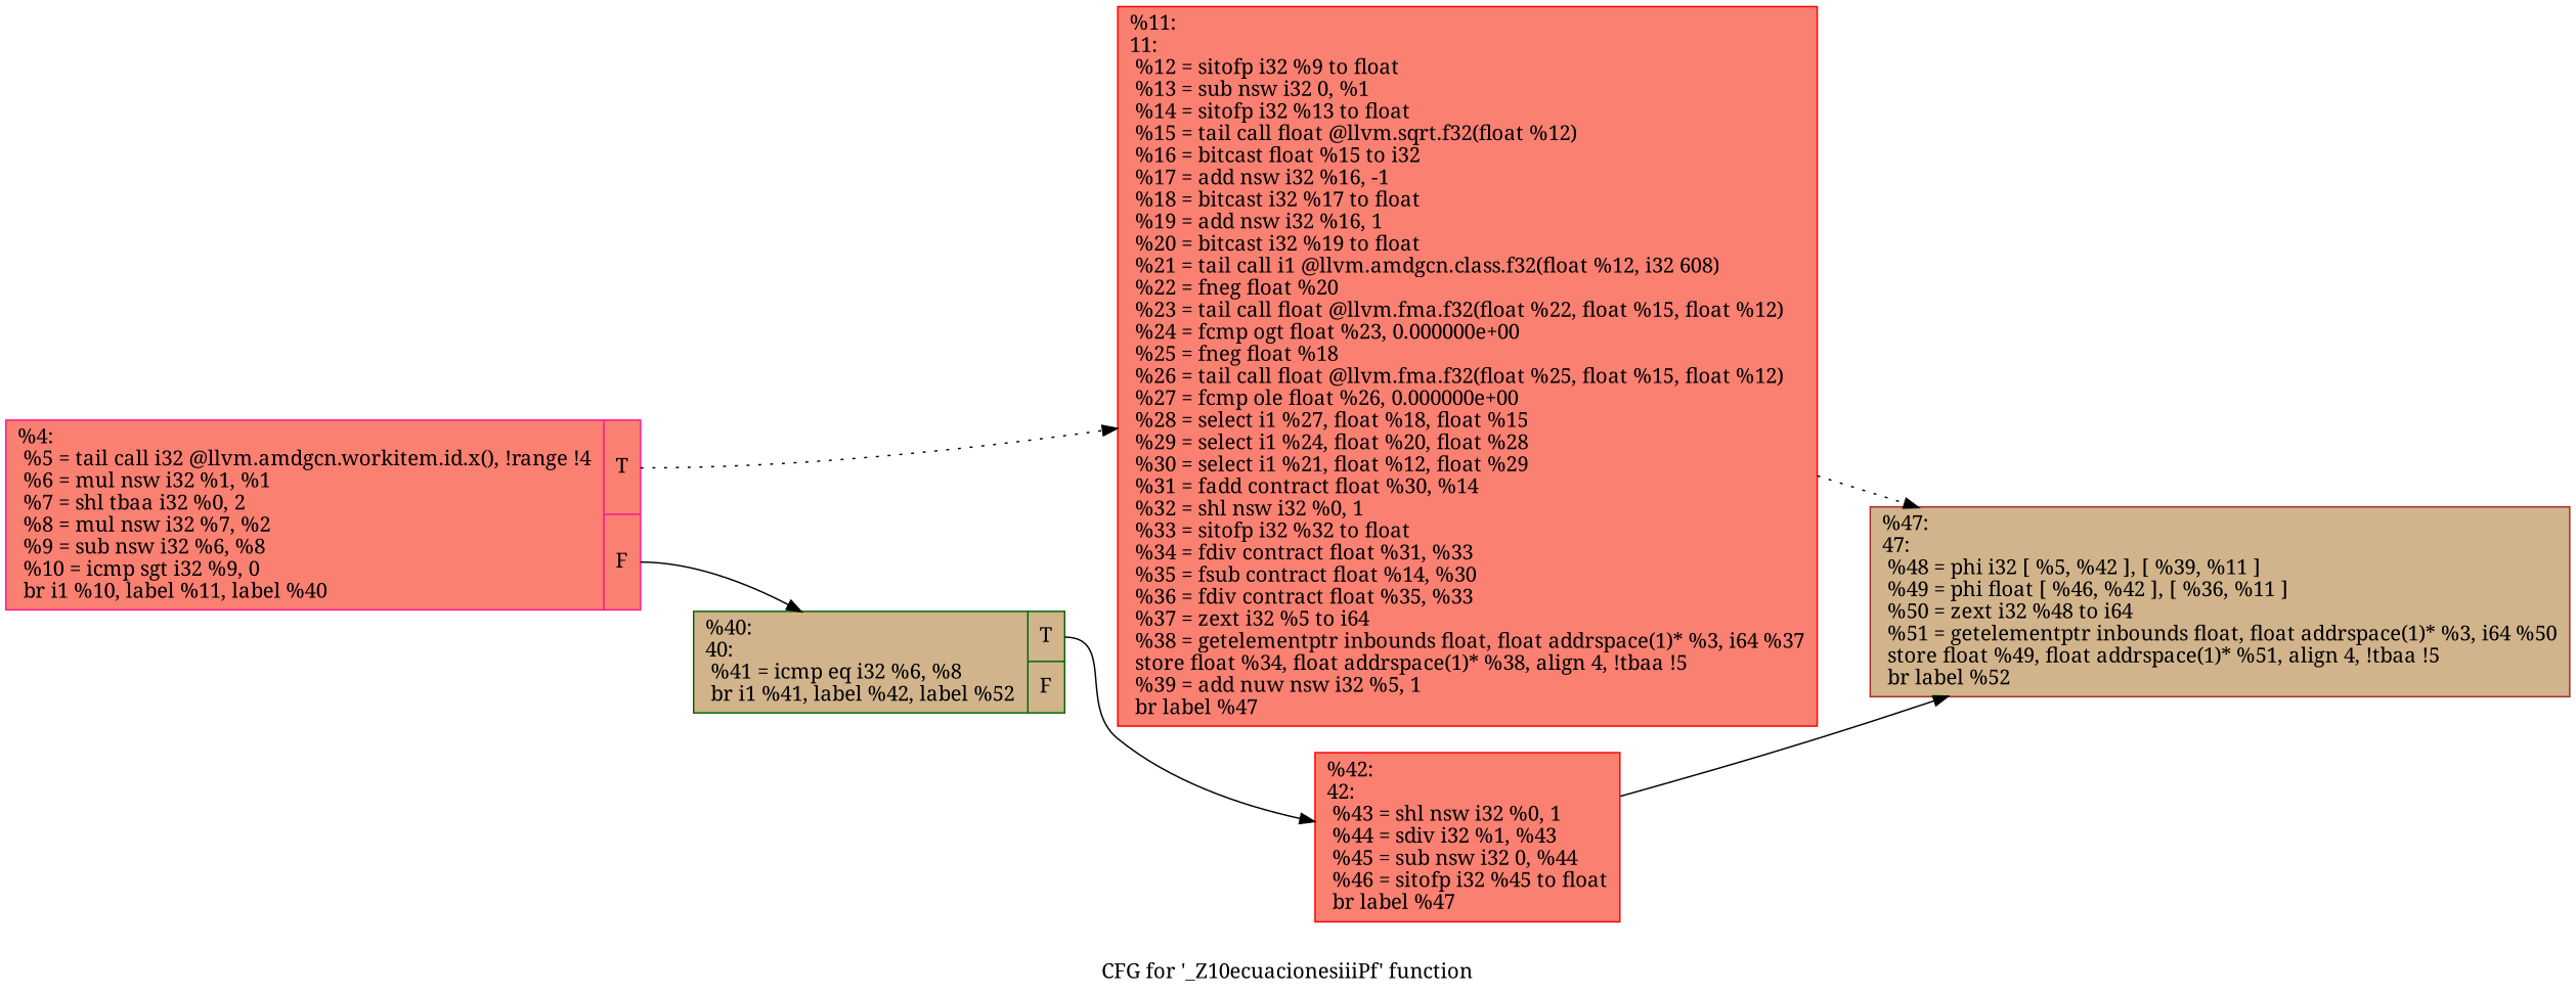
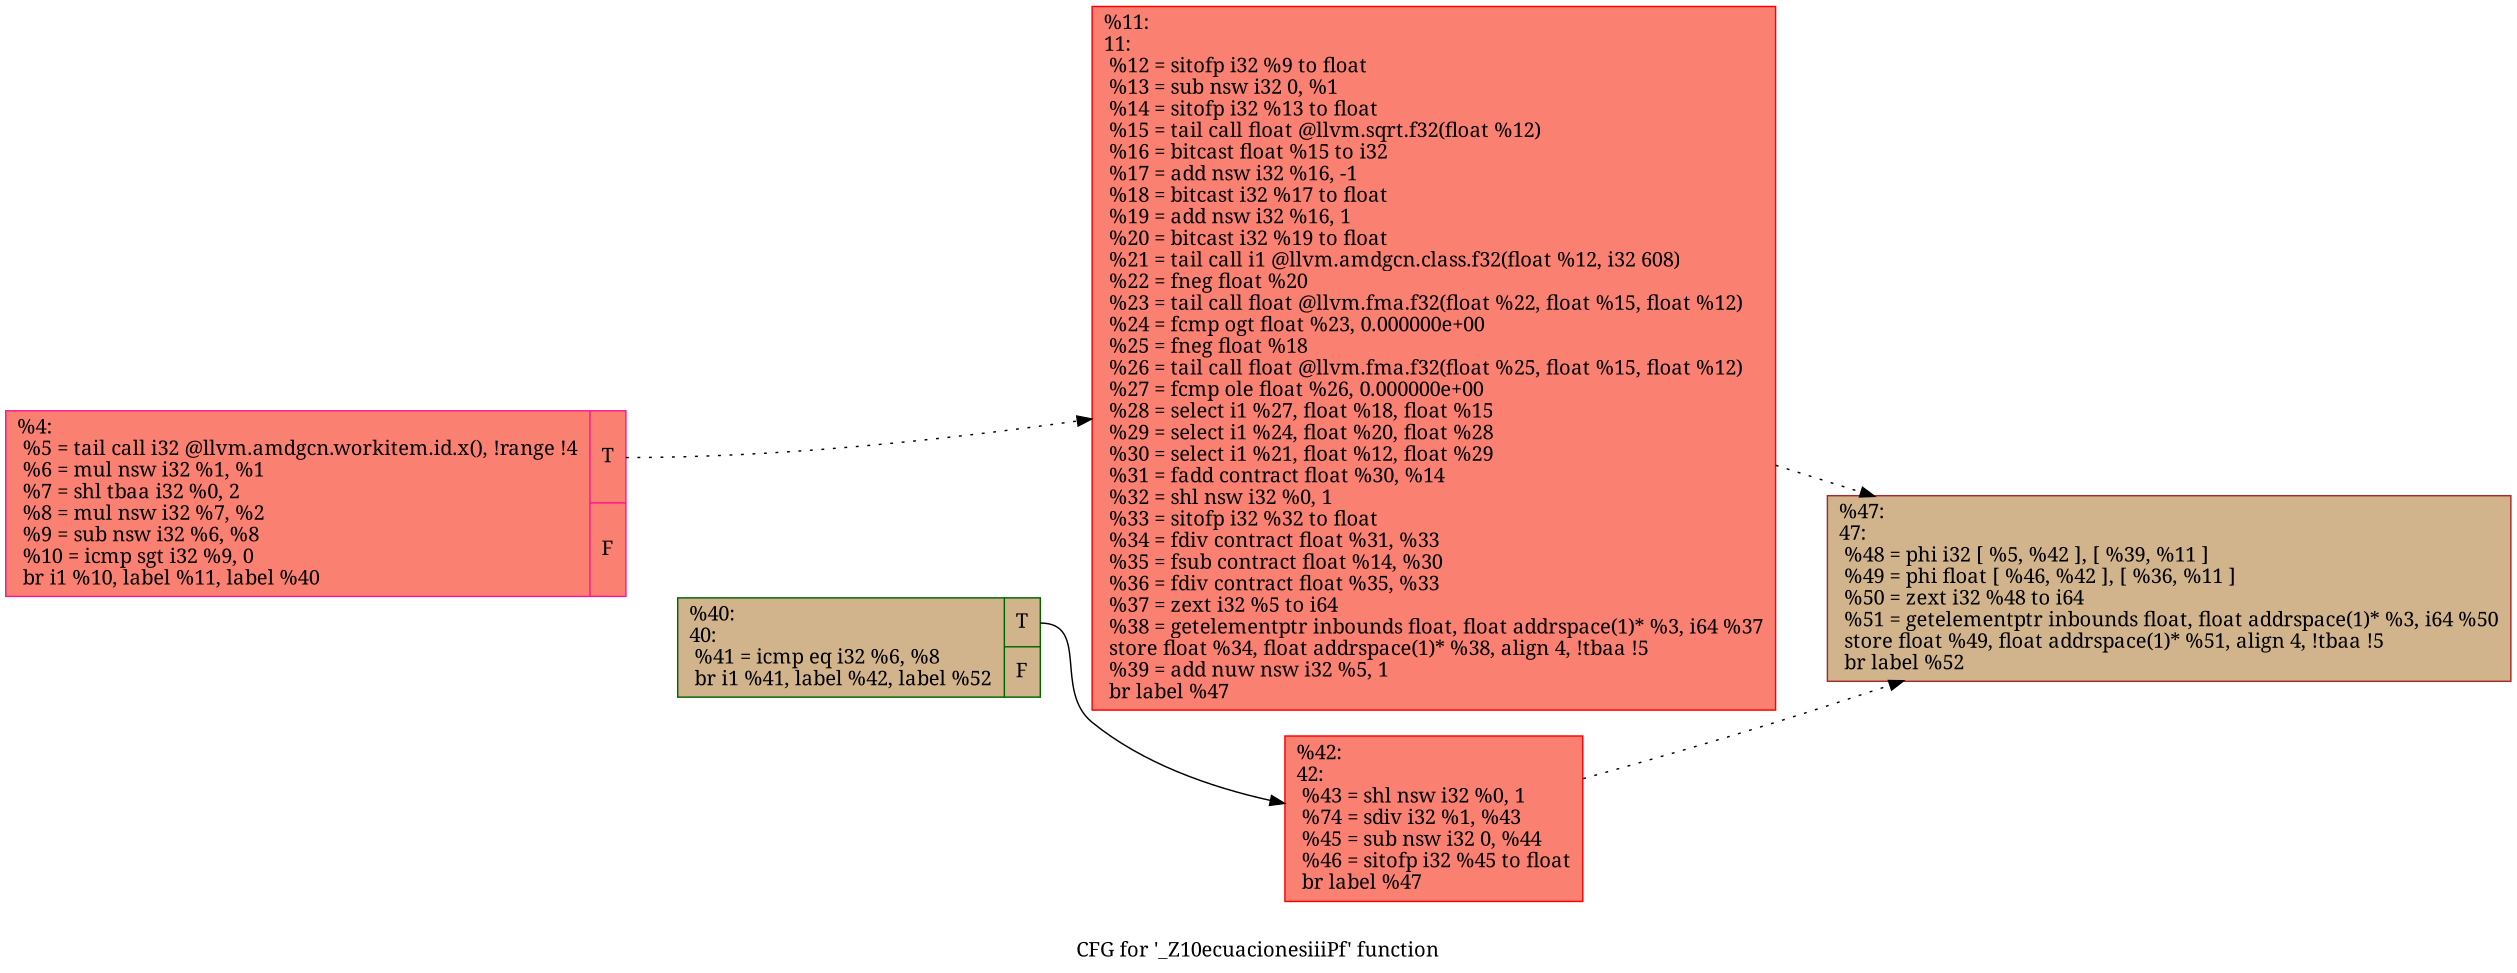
  digraph {
    fontname="Noto Serif"
    label="CFG for '_Z10ecuacionesiiiPf' function"
    rankdir=LR
    node [color=red fillcolor=salmon fontname="Noto Serif" shape=record style=filled]
    edge [fontname="Noto Serif" style=solid]
    n1 [color=deeppink label="{%4:\l  %5 = tail call i32 @llvm.amdgcn.workitem.id.x(), !range !4\l  %6 = mul nsw i32 %1, %1\l  %7 = shl tbaa i32 %0, 2\l  %8 = mul nsw i32 %7, %2\l  %9 = sub nsw i32 %6, %8\l  %10 = icmp sgt i32 %9, 0\l  br i1 %10, label %11, label %40\l|{<s0>T|<s1>F}}"]
    n2 [label="{%11:\l11:                                               \l  %12 = sitofp i32 %9 to float\l  %13 = sub nsw i32 0, %1\l  %14 = sitofp i32 %13 to float\l  %15 = tail call float @llvm.sqrt.f32(float %12)\l  %16 = bitcast float %15 to i32\l  %17 = add nsw i32 %16, -1\l  %18 = bitcast i32 %17 to float\l  %19 = add nsw i32 %16, 1\l  %20 = bitcast i32 %19 to float\l  %21 = tail call i1 @llvm.amdgcn.class.f32(float %12, i32 608)\l  %22 = fneg float %20\l  %23 = tail call float @llvm.fma.f32(float %22, float %15, float %12)\l  %24 = fcmp ogt float %23, 0.000000e+00\l  %25 = fneg float %18\l  %26 = tail call float @llvm.fma.f32(float %25, float %15, float %12)\l  %27 = fcmp ole float %26, 0.000000e+00\l  %28 = select i1 %27, float %18, float %15\l  %29 = select i1 %24, float %20, float %28\l  %30 = select i1 %21, float %12, float %29\l  %31 = fadd contract float %30, %14\l  %32 = shl nsw i32 %0, 1\l  %33 = sitofp i32 %32 to float\l  %34 = fdiv contract float %31, %33\l  %35 = fsub contract float %14, %30\l  %36 = fdiv contract float %35, %33\l  %37 = zext i32 %5 to i64\l  %38 = getelementptr inbounds float, float addrspace(1)* %3, i64 %37\l  store float %34, float addrspace(1)* %38, align 4, !tbaa !5\l  %39 = add nuw nsw i32 %5, 1\l  br label %47\l}"]
    n3 [color=darkgreen fillcolor=tan label="{%40:\l40:                                               \l  %41 = icmp eq i32 %6, %8\l  br i1 %41, label %42, label %52\l|{<s0>T|<s1>F}}"]
    n4 [color=brown fillcolor=tan label="{%47:\l47:                                               \l  %48 = phi i32 [ %5, %42 ], [ %39, %11 ]\l  %49 = phi float [ %46, %42 ], [ %36, %11 ]\l  %50 = zext i32 %48 to i64\l  %51 = getelementptr inbounds float, float addrspace(1)* %3, i64 %50\l  store float %49, float addrspace(1)* %51, align 4, !tbaa !5\l  br label %52\l}"]
-   n5 [label="{%42:\l42:                                               \l  %43 = shl nsw i32 %0, 1\l  %44 = sdiv i32 %1, %43\l  %45 = sub nsw i32 0, %44\l  %46 = sitofp i32 %45 to float\l  br label %47\l}"]
+   n5 [label="{%42:\l42:                                               \l  %43 = shl nsw i32 %0, 1\l  %74 = sdiv i32 %1, %43\l  %45 = sub nsw i32 0, %44\l  %46 = sitofp i32 %45 to float\l  br label %47\l}"]
    n1 -> n2 [style=dotted tailport=s0]
-   n1 -> n3 [tailport=s1]
    n2 -> n4 [style=dotted]
    n3 -> n5 [tailport=s0]
-   n5 -> n4
+   n5 -> n4 [style=dotted]
  }
